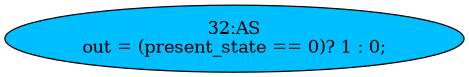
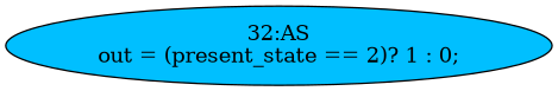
  strict digraph {
-   n1 [ast="<pyverilog.vparser.ast.Assign object at 0x7f2c4b5b0110>" def_var="['out']" fillcolor=deepskyblue label="32:AS\nout = (present_state == 0)? 1 : 0;" statements="[]" style=filled typ=Assign use_var="['present_state']"]
+   n1 [ast="<pyverilog.vparser.ast.Assign object at 0x7f2c4b5b0110>" def_var="['out']" fillcolor=deepskyblue label="32:AS\nout = (present_state == 2)? 1 : 0;" statements="[]" style=filled typ=Assign use_var="['present_state']"]
  }
